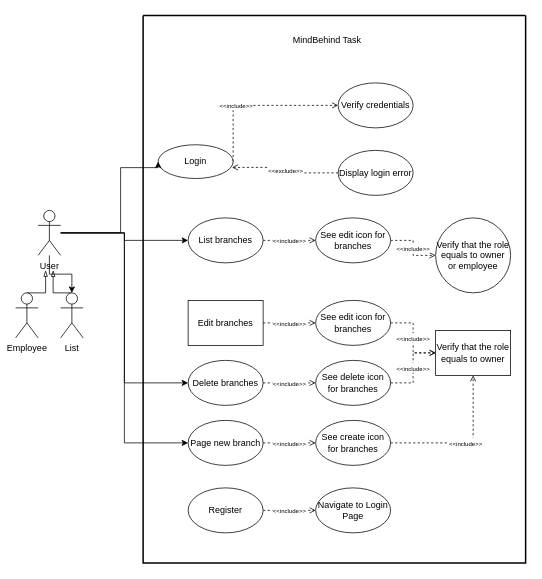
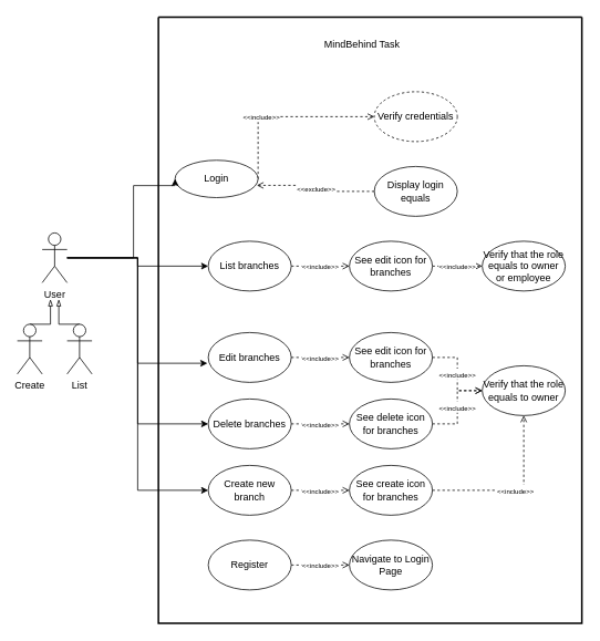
  <mxCell id="0" />
  <mxCell id="1" parent="0" />
  <mxCell id="2" style="edgeStyle=orthogonalEdgeStyle;rounded=0;orthogonalLoop=1;jettySize=auto;html=1;exitX=0.5;exitY=0;exitDx=0;exitDy=0;exitPerimeter=0;entryX=0.333;entryY=1.333;entryDx=0;entryDy=0;entryPerimeter=0;endArrow=blockThin;endFill=0;" parent="1" source="3" target="14" edge="1"><mxGeometry relative="1" as="geometry" /></mxCell>
- <mxCell id="3" value="Employee" style="shape=umlActor;verticalLabelPosition=bottom;verticalAlign=top;html=1;outlineConnect=0;" parent="1" vertex="1"><mxGeometry x="20" y="390" width="30" height="60" as="geometry" /></mxCell>
+ <mxCell id="3" value="Create" style="shape=umlActor;verticalLabelPosition=bottom;verticalAlign=top;html=1;outlineConnect=0;" parent="1" vertex="1"><mxGeometry x="20" y="390" width="30" height="60" as="geometry" /></mxCell>
  <mxCell id="4" style="edgeStyle=orthogonalEdgeStyle;rounded=0;orthogonalLoop=1;jettySize=auto;html=1;exitX=0.5;exitY=0;exitDx=0;exitDy=0;exitPerimeter=0;endArrow=blockThin;endFill=0;" parent="1" source="5" edge="1"><mxGeometry relative="1" as="geometry"><mxPoint x="70" y="360" as="targetPoint" /></mxGeometry></mxCell>
  <mxCell id="5" value="List" style="shape=umlActor;verticalLabelPosition=bottom;verticalAlign=top;html=1;outlineConnect=0;" parent="1" vertex="1"><mxGeometry x="80" y="390" width="30" height="60" as="geometry" /></mxCell>
  <mxCell id="6" style="edgeStyle=orthogonalEdgeStyle;rounded=0;orthogonalLoop=1;jettySize=auto;html=1;exitX=1;exitY=0.5;exitDx=0;exitDy=0;entryX=0;entryY=0.5;entryDx=0;entryDy=0;dashed=1;endArrow=open;endFill=0;" parent="1" source="8" target="29" edge="1"><mxGeometry relative="1" as="geometry"><Array as="points"><mxPoint x="310" y="140" /></Array></mxGeometry></mxCell>
  <mxCell id="7" value="&lt;font style=&quot;font-size: 8px;&quot;&gt;&amp;lt;&amp;lt;include&amp;gt;&amp;gt;&lt;/font&gt;" style="edgeLabel;html=1;align=center;verticalAlign=middle;resizable=0;points=[];" parent="6" vertex="1" connectable="0"><mxGeometry x="-0.273" y="1" relative="1" as="geometry"><mxPoint as="offset" /></mxGeometry></mxCell>
  <mxCell id="8" value="Login" style="ellipse;whiteSpace=wrap;html=1;" parent="1" vertex="1"><mxGeometry x="210" y="192.5" width="100" height="45" as="geometry" /></mxCell>
  <mxCell id="9" style="edgeStyle=orthogonalEdgeStyle;rounded=0;orthogonalLoop=1;jettySize=auto;html=1;entryX=0;entryY=0.5;entryDx=0;entryDy=0;" edge="1" parent="1" source="14" target="8"><mxGeometry relative="1" as="geometry"><Array as="points"><mxPoint x="160" y="310" /><mxPoint x="160" y="223" /></Array></mxGeometry></mxCell>
  <mxCell id="10" style="edgeStyle=orthogonalEdgeStyle;rounded=0;orthogonalLoop=1;jettySize=auto;html=1;entryX=0;entryY=0.5;entryDx=0;entryDy=0;" edge="1" parent="1" source="14" target="24"><mxGeometry relative="1" as="geometry" /></mxCell>
- <mxCell id="11" style="edgeStyle=orthogonalEdgeStyle;rounded=0;orthogonalLoop=1;jettySize=auto;html=1;" edge="1" parent="1" source="14" target="5"><mxGeometry relative="1" as="geometry" /></mxCell>
+ <mxCell id="11" style="edgeStyle=orthogonalEdgeStyle;rounded=0;orthogonalLoop=1;jettySize=auto;html=1;entryX=-0.01;entryY=0.617;entryDx=0;entryDy=0;entryPerimeter=0;" edge="1" parent="1" source="14" target="21"><mxGeometry relative="1" as="geometry" /></mxCell>
  <mxCell id="12" style="edgeStyle=orthogonalEdgeStyle;rounded=0;orthogonalLoop=1;jettySize=auto;html=1;entryX=0;entryY=0.5;entryDx=0;entryDy=0;" edge="1" parent="1" source="14" target="26"><mxGeometry relative="1" as="geometry" /></mxCell>
  <mxCell id="13" style="edgeStyle=orthogonalEdgeStyle;rounded=0;orthogonalLoop=1;jettySize=auto;html=1;entryX=0;entryY=0.5;entryDx=0;entryDy=0;" edge="1" parent="1" source="14" target="36"><mxGeometry relative="1" as="geometry" /></mxCell>
  <mxCell id="14" value="User" style="shape=umlActor;verticalLabelPosition=bottom;verticalAlign=top;html=1;outlineConnect=0;" parent="1" vertex="1"><mxGeometry x="50" y="280" width="30" height="60" as="geometry" /></mxCell>
  <mxCell id="15" value="&lt;font style=&quot;font-size: 8px;&quot;&gt;&amp;lt;&amp;lt;exclude&amp;gt;&amp;gt;&lt;/font&gt;" style="edgeStyle=orthogonalEdgeStyle;rounded=0;orthogonalLoop=1;jettySize=auto;html=1;entryX=0.985;entryY=0.672;entryDx=0;entryDy=0;entryPerimeter=0;endArrow=open;endFill=0;dashed=1;" parent="1" source="20" target="8" edge="1"><mxGeometry relative="1" as="geometry" /></mxCell>
  <mxCell id="16" value="" style="swimlane;startSize=0;strokeWidth=2;" parent="1" vertex="1"><mxGeometry x="190" y="20" width="510" height="730" as="geometry" /></mxCell>
- <mxCell id="17" value="Verify that the role equals to owner" style="whiteSpace=wrap;html=1;rounded=0;" parent="16" vertex="1"><mxGeometry x="390" y="420" width="100" height="60" as="geometry" /></mxCell>
+ <mxCell id="17" value="Verify that the role equals to owner" style="ellipse;whiteSpace=wrap;html=1;" parent="16" vertex="1"><mxGeometry x="390" y="420" width="100" height="60" as="geometry" /></mxCell>
  <mxCell id="18" value="&lt;font style=&quot;font-size: 8px;&quot;&gt;&amp;lt;&amp;lt;include&amp;gt;&amp;gt;&lt;/font&gt;" style="edgeStyle=orthogonalEdgeStyle;rounded=0;orthogonalLoop=1;jettySize=auto;html=1;entryX=0;entryY=0.5;entryDx=0;entryDy=0;dashed=1;endArrow=open;endFill=0;" edge="1" parent="16" source="19" target="17"><mxGeometry relative="1" as="geometry" /></mxCell>
  <mxCell id="19" value="See edit icon for branches" style="ellipse;whiteSpace=wrap;html=1;" parent="16" vertex="1"><mxGeometry x="230" y="380" width="100" height="60" as="geometry" /></mxCell>
- <mxCell id="20" value="Display login error" style="ellipse;whiteSpace=wrap;html=1;" parent="16" vertex="1"><mxGeometry x="260" y="180" width="100" height="60" as="geometry" /></mxCell>
- <mxCell id="21" value="Edit branches" style="whiteSpace=wrap;html=1;rounded=0;" parent="16" vertex="1"><mxGeometry x="60" y="380" width="100" height="60" as="geometry" /></mxCell>
+ <mxCell id="20" value="Display login equals" style="ellipse;whiteSpace=wrap;html=1;" parent="16" vertex="1"><mxGeometry x="260" y="180" width="100" height="60" as="geometry" /></mxCell>
+ <mxCell id="21" value="Edit branches" style="ellipse;whiteSpace=wrap;html=1;" parent="16" vertex="1"><mxGeometry x="60" y="380" width="100" height="60" as="geometry" /></mxCell>
  <mxCell id="22" value="&lt;font style=&quot;font-size: 8px;&quot;&gt;&amp;lt;&amp;lt;include&amp;gt;&amp;gt;&lt;/font&gt;" style="edgeStyle=orthogonalEdgeStyle;rounded=0;orthogonalLoop=1;jettySize=auto;html=1;entryX=0;entryY=0.5;entryDx=0;entryDy=0;dashed=1;endArrow=open;endFill=0;" parent="16" source="21" target="19" edge="1"><mxGeometry relative="1" as="geometry" /></mxCell>
  <mxCell id="23" value="&lt;font style=&quot;font-size: 8px;&quot;&gt;&amp;lt;&amp;lt;include&amp;gt;&amp;gt;&lt;/font&gt;" style="edgeStyle=orthogonalEdgeStyle;rounded=0;orthogonalLoop=1;jettySize=auto;html=1;exitX=1;exitY=0.5;exitDx=0;exitDy=0;entryX=0;entryY=0.5;entryDx=0;entryDy=0;dashed=1;endArrow=open;endFill=0;" edge="1" parent="16" source="24" target="31"><mxGeometry relative="1" as="geometry" /></mxCell>
  <mxCell id="24" value="List branches" style="ellipse;whiteSpace=wrap;html=1;" parent="16" vertex="1"><mxGeometry x="60" y="270" width="100" height="60" as="geometry" /></mxCell>
  <mxCell id="25" value="&lt;font style=&quot;font-size: 8px;&quot;&gt;&amp;lt;&amp;lt;include&amp;gt;&amp;gt;&lt;/font&gt;" style="edgeStyle=orthogonalEdgeStyle;rounded=0;orthogonalLoop=1;jettySize=auto;html=1;entryX=0;entryY=0.5;entryDx=0;entryDy=0;endArrow=open;endFill=0;dashed=1;" edge="1" parent="16" source="26" target="28"><mxGeometry relative="1" as="geometry" /></mxCell>
  <mxCell id="26" value="Delete branches" style="ellipse;whiteSpace=wrap;html=1;" vertex="1" parent="16"><mxGeometry x="60" y="460" width="100" height="60" as="geometry" /></mxCell>
  <mxCell id="27" value="&lt;font style=&quot;font-size: 8px;&quot;&gt;&amp;lt;&amp;lt;include&amp;gt;&amp;gt;&lt;/font&gt;" style="edgeStyle=orthogonalEdgeStyle;rounded=0;orthogonalLoop=1;jettySize=auto;html=1;exitX=1;exitY=0.5;exitDx=0;exitDy=0;entryX=0;entryY=0.5;entryDx=0;entryDy=0;dashed=1;endArrow=open;endFill=0;" edge="1" parent="16" source="28" target="17"><mxGeometry relative="1" as="geometry" /></mxCell>
  <mxCell id="28" value="See delete icon for branches" style="ellipse;whiteSpace=wrap;html=1;" vertex="1" parent="16"><mxGeometry x="230" y="460" width="100" height="60" as="geometry" /></mxCell>
- <mxCell id="29" value="Verify credentials" style="ellipse;whiteSpace=wrap;html=1;" parent="16" vertex="1"><mxGeometry x="260" y="90" width="100" height="60" as="geometry" /></mxCell>
+ <mxCell id="29" value="Verify credentials" style="ellipse;whiteSpace=wrap;html=1;dashed=1;" parent="16" vertex="1"><mxGeometry x="260" y="90" width="100" height="60" as="geometry" /></mxCell>
  <mxCell id="30" value="&lt;font style=&quot;font-size: 8px;&quot;&gt;&amp;lt;&amp;lt;include&amp;gt;&amp;gt;&lt;/font&gt;" style="edgeStyle=orthogonalEdgeStyle;rounded=0;orthogonalLoop=1;jettySize=auto;html=1;entryX=0;entryY=0.5;entryDx=0;entryDy=0;dashed=1;endArrow=open;endFill=0;" edge="1" parent="16" source="31" target="32"><mxGeometry relative="1" as="geometry" /></mxCell>
  <mxCell id="31" value="See edit icon for branches" style="ellipse;whiteSpace=wrap;html=1;" vertex="1" parent="16"><mxGeometry x="230" y="270" width="100" height="60" as="geometry" /></mxCell>
- <mxCell id="32" value="Verify that the role equals to owner or employee" style="ellipse;whiteSpace=wrap;html=1;" vertex="1" parent="16"><mxGeometry x="390" y="270" width="100" height="100" as="geometry" /></mxCell>
+ <mxCell id="32" value="Verify that the role equals to owner or employee" style="ellipse;whiteSpace=wrap;html=1;" vertex="1" parent="16"><mxGeometry x="390" y="270" width="100" height="60" as="geometry" /></mxCell>
  <mxCell id="33" value="&lt;font style=&quot;font-size: 8px;&quot;&gt;&amp;lt;&amp;lt;include&amp;gt;&amp;gt;&lt;/font&gt;" style="edgeStyle=orthogonalEdgeStyle;rounded=0;orthogonalLoop=1;jettySize=auto;html=1;dashed=1;endArrow=open;endFill=0;" edge="1" parent="16" source="34" target="35"><mxGeometry relative="1" as="geometry" /></mxCell>
  <mxCell id="34" value="Register" style="ellipse;whiteSpace=wrap;html=1;" vertex="1" parent="16"><mxGeometry x="60" y="630" width="100" height="60" as="geometry" /></mxCell>
  <mxCell id="35" value="Navigate to Login Page" style="ellipse;whiteSpace=wrap;html=1;" vertex="1" parent="16"><mxGeometry x="230" y="630" width="100" height="60" as="geometry" /></mxCell>
- <mxCell id="36" value="Page new branch" style="ellipse;whiteSpace=wrap;html=1;" vertex="1" parent="16"><mxGeometry x="60" y="540" width="100" height="60" as="geometry" /></mxCell>
+ <mxCell id="36" value="Create new branch" style="ellipse;whiteSpace=wrap;html=1;" vertex="1" parent="16"><mxGeometry x="60" y="540" width="100" height="60" as="geometry" /></mxCell>
  <mxCell id="37" value="&lt;font style=&quot;font-size: 8px;&quot;&gt;&amp;lt;&amp;lt;include&amp;gt;&amp;gt;&lt;/font&gt;" style="edgeStyle=orthogonalEdgeStyle;rounded=0;orthogonalLoop=1;jettySize=auto;html=1;dashed=1;endArrow=open;endFill=0;" edge="1" parent="16" source="38" target="17"><mxGeometry relative="1" as="geometry" /></mxCell>
  <mxCell id="38" value="See create icon for branches" style="ellipse;whiteSpace=wrap;html=1;" vertex="1" parent="16"><mxGeometry x="230" y="540" width="100" height="60" as="geometry" /></mxCell>
  <mxCell id="39" value="&lt;font style=&quot;font-size: 8px;&quot;&gt;&amp;lt;&amp;lt;include&amp;gt;&amp;gt;&lt;/font&gt;" style="edgeStyle=orthogonalEdgeStyle;rounded=0;orthogonalLoop=1;jettySize=auto;html=1;entryX=0;entryY=0.5;entryDx=0;entryDy=0;endArrow=open;endFill=0;dashed=1;" edge="1" parent="16" source="36" target="38"><mxGeometry relative="1" as="geometry" /></mxCell>
  <mxCell id="40" value="MindBehind Task" style="text;html=1;align=center;verticalAlign=middle;resizable=0;points=[];autosize=1;strokeColor=none;fillColor=none;" vertex="1" parent="16"><mxGeometry x="190" y="18" width="110" height="30" as="geometry" /></mxCell>
